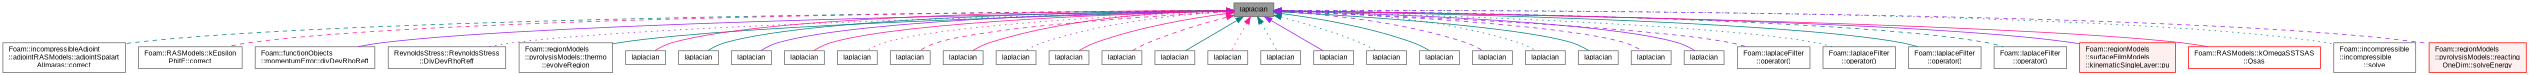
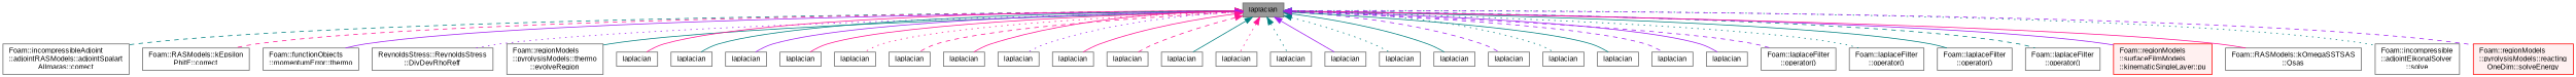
  digraph {
    fontname="Liberation Sans"
    rankdir=TB
    node [color=grey40 fillcolor=white fontname="Liberation Sans" fontsize=10 shape=box style=filled]
    edge [color=teal dir=back fontname="Liberation Sans" fontsize=10 labelfontname=Helvetica labelfontsize=10 style=solid]
    n1 [color=gray40 fillcolor=grey60 fontcolor=black height=0.2 label=laplacian width=0.4]
    n2 [height=0.2 label="Foam::incompressibleAdjoint\l::adjointRASModels::adjointSpalart\lAllmaras::correct" width=0.4]
    n3 [height=0.2 label="Foam::RASModels::kEpsilon\lPhitF::correct" width=0.4]
-   n4 [height=0.2 label="Foam::functionObjects\l::momentumError::divDevRhoReff" width=0.4]
+   n4 [height=0.2 label="Foam::functionObjects\l::momentumError::thermo" width=0.4]
    n5 [height=0.2 label="ReynoldsStress::ReynoldsStress\l::DivDevRhoReff" width=0.4]
    n6 [height=0.2 label="Foam::regionModels\l::pyrolysisModels::thermo\l::evolveRegion" width=0.4]
    n7 [height=0.2 label=laplacian width=0.4]
    n8 [height=0.2 label=laplacian width=0.4]
    n9 [height=0.2 label=laplacian width=0.4]
    n10 [height=0.2 label=laplacian width=0.4]
    n11 [height=0.2 label=laplacian width=0.4]
    n12 [height=0.2 label=laplacian width=0.4]
    n13 [height=0.2 label=laplacian width=0.4]
    n14 [height=0.2 label=laplacian width=0.4]
    n15 [height=0.2 label=laplacian width=0.4]
    n16 [height=0.2 label=laplacian width=0.4]
    n17 [height=0.2 label=laplacian width=0.4]
    n18 [height=0.2 label=laplacian width=0.4]
    n19 [height=0.2 label=laplacian width=0.4]
    n20 [height=0.2 label=laplacian width=0.4]
    n21 [height=0.2 label=laplacian width=0.4]
    n22 [height=0.2 label=laplacian width=0.4]
    n23 [height=0.2 label=laplacian width=0.4]
    n24 [height=0.2 label=laplacian width=0.4]
    n25 [height=0.2 label=laplacian width=0.4]
    n26 [height=0.2 label=laplacian width=0.4]
    n27 [height=0.2 label=laplacian width=0.4]
    n28 [height=0.2 label="Foam::laplaceFilter\l::operator()" width=0.4]
    n29 [height=0.2 label="Foam::laplaceFilter\l::operator()" width=0.4]
    n30 [height=0.2 label="Foam::laplaceFilter\l::operator()" width=0.4]
    n31 [height=0.2 label="Foam::laplaceFilter\l::operator()" width=0.4]
    n32 [color=red fillcolor="#FFF0F0" height=0.2 label="Foam::regionModels\l::surfaceFilmModels\l::kinematicSingleLayer::pu" width=0.4]
-   n33 [color=red height=0.2 label="Foam::RASModels::kOmegaSSTSAS\l::Qsas" width=0.4]
-   n34 [height=0.2 label="Foam::incompressible\l::incompressible\l::solve" width=0.4]
+   n33 [height=0.2 label="Foam::RASModels::kOmegaSSTSAS\l::Qsas" width=0.4]
+   n34 [height=0.2 label="Foam::incompressible\l::adjointEikonalSolver\l::solve" width=0.4]
    n35 [color=red fillcolor="#FFF0F0" height=0.2 label="Foam::regionModels\l::pyrolysisModels::reacting\lOneDim::solveEnergy" width=0.4]
    n1 -> n2 [style=dashed]
    n1 -> n3 [color=deeppink style=dashed]
    n1 -> n4 [color=purple]
    n1 -> n5 [color=purple style=dotted]
    n1 -> n6
    n1 -> n7 [color=deeppink]
    n1 -> n8
    n1 -> n9 [color=purple]
    n1 -> n10 [color=deeppink]
    n1 -> n11 [color=deeppink style=dotted]
    n1 -> n12 [color=deeppink style=dashed]
    n1 -> n13 [color=deeppink]
    n1 -> n14 [color=purple style=dotted]
    n1 -> n15 [color=deeppink]
    n1 -> n16 [color=deeppink style=dashed]
    n1 -> n17
    n1 -> n18 [color=deeppink style=dotted]
    n1 -> n19 [style=dotted]
    n1 -> n20 [color=purple]
    n1 -> n21 [style=dotted]
    n1 -> n22
    n1 -> n23 [color=purple style=dashed]
    n1 -> n24 [style=dotted]
    n1 -> n25
    n1 -> n26 [color=purple style=dashed]
    n1 -> n27 [color=purple]
    n1 -> n28 [color=purple style=dashed]
    n1 -> n29 [style=dotted]
    n1 -> n30
    n1 -> n31 [style=dashed]
    n1 -> n32 [color=purple]
    n1 -> n33 [color=deeppink]
    n1 -> n34 [style=dotted]
    n1 -> n35 [color=purple style=dashed]
  }
